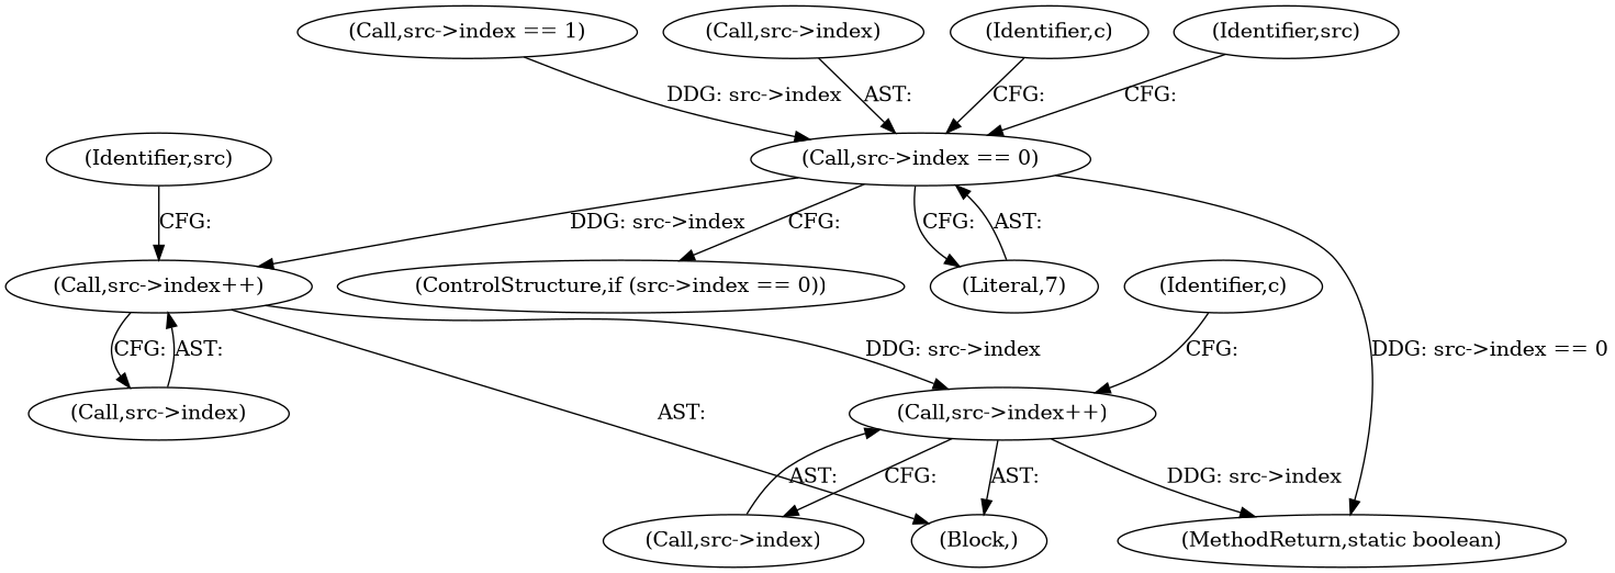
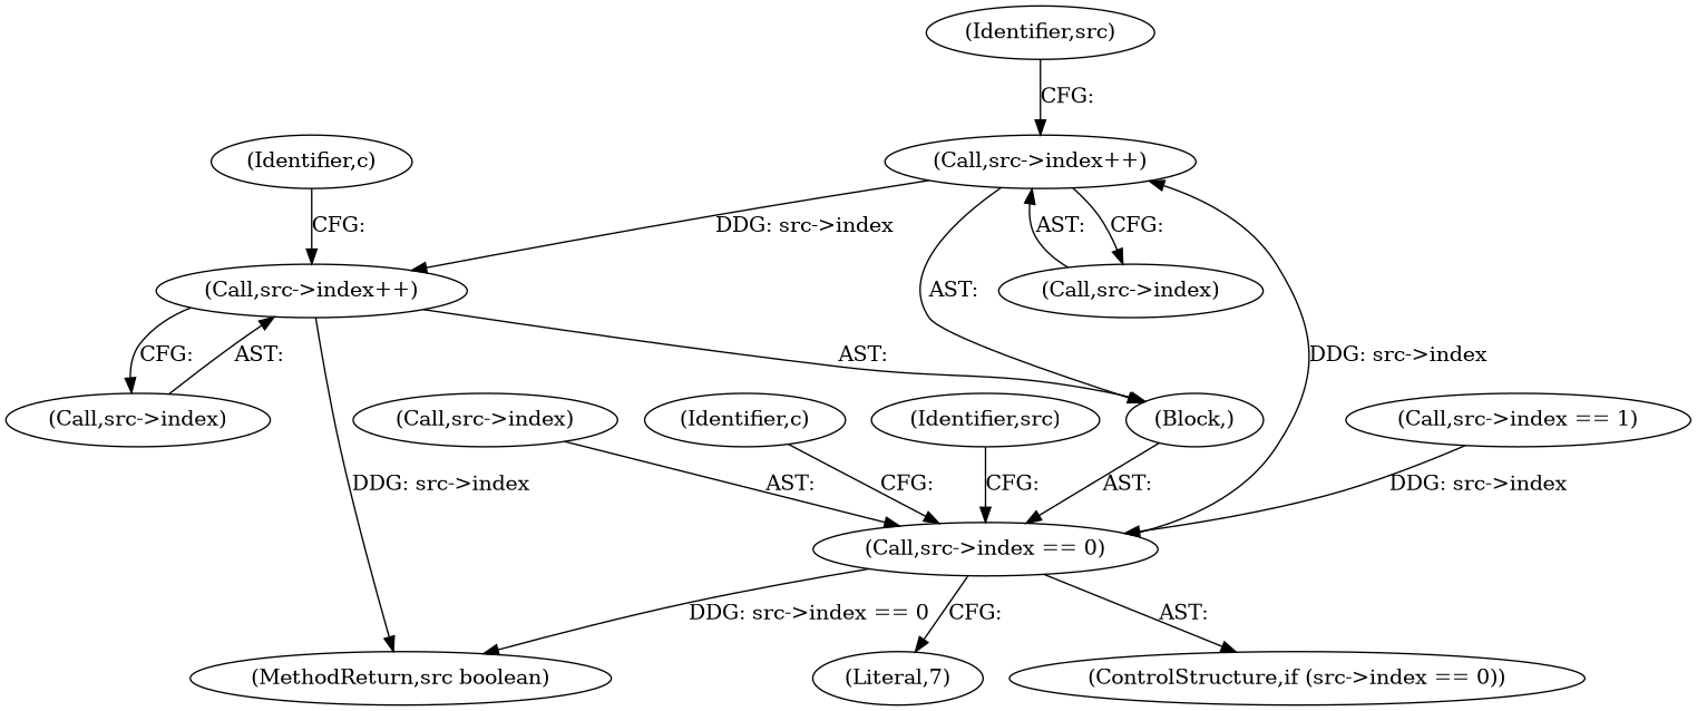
  digraph {
    n1 [label="(Call,src->index++)"]
    n2 [label="(Call,src->index++)"]
    n3 [label="(Block,)"]
    n4 [label="(Call,src->index)"]
-   n5 [label="(MethodReturn,static boolean)"]
+   n5 [label="(MethodReturn,src boolean)"]
    n6 [label="(Call,src->index)"]
    n7 [label="(Call,src->index == 0)"]
    n8 [label="(ControlStructure,if (src->index == 0))"]
    n9 [label="(Literal,7)"]
    n10 [label="(Call,src->index == 1)"]
    n11 [label="(Call,src->index)"]
    n12 [label="(Identifier,c)"]
    n13 [label="(Identifier,src)"]
    n14 [label="(Identifier,c)"]
    n15 [label="(Identifier,src)"]
    n1 -> n2 [label="DDG: src->index"]
    n1 -> n3 [label="AST: "]
    n1 -> n4 [label="CFG: "]
    n2 -> n3 [label="AST: "]
    n2 -> n5 [label="DDG: src->index"]
    n2 -> n6 [label="CFG: "]
    n4 -> n1 [label="AST: "]
    n6 -> n2 [label="AST: "]
    n7 -> n1 [label="DDG: src->index"]
    n7 -> n5 [label="DDG: src->index == 0"]
-   n7 -> n8 [label="CFG: "]
+   n7 -> n8 [label="AST: "]
    n7 -> n9 [label="CFG: "]
-   n9 -> n7 [label="AST: "]
+   n3 -> n7 [label="AST: "]
    n10 -> n7 [label="DDG: src->index"]
    n11 -> n7 [label="AST: "]
    n12 -> n7 [label="CFG: "]
    n13 -> n1 [label="CFG: "]
    n14 -> n2 [label="CFG: "]
    n15 -> n7 [label="CFG: "]
  }
